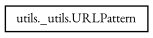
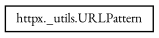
  digraph {
    rankdir=LR
    fontname="EB Garamond"
-   n1 [color=black fillcolor=white fontname="EB Garamond" fontsize=10 height=0.2 label="utils._utils.URLPattern" shape=record style=filled width=0.4]
+   n1 [color=black fillcolor=white fontname="EB Garamond" fontsize=10 height=0.2 label="httpx._utils.URLPattern" shape=record style=filled width=0.4]
  }
